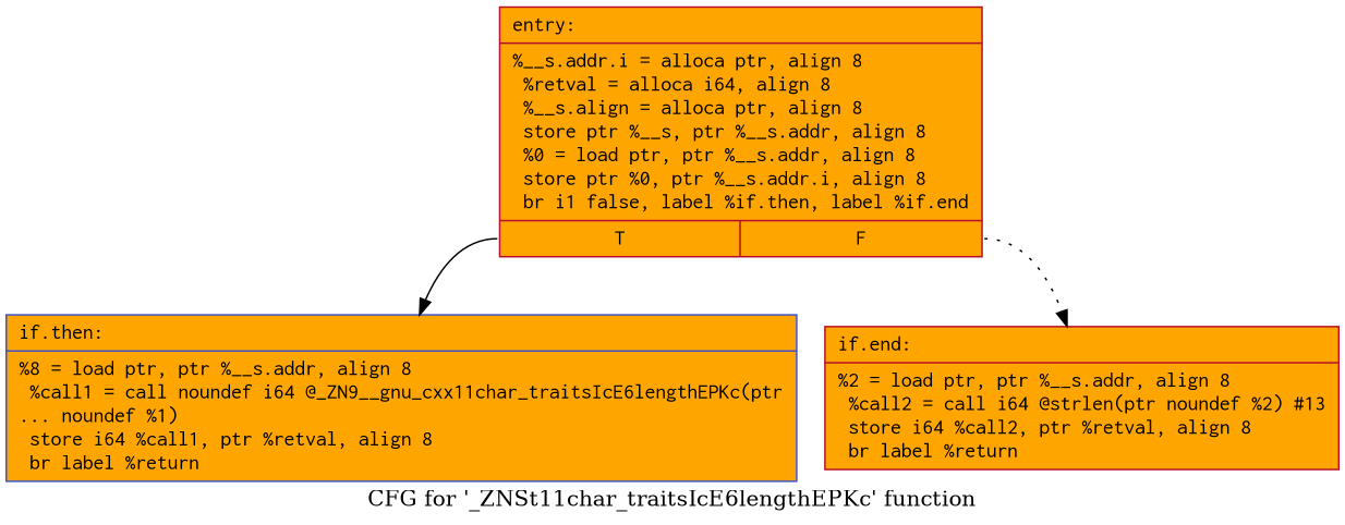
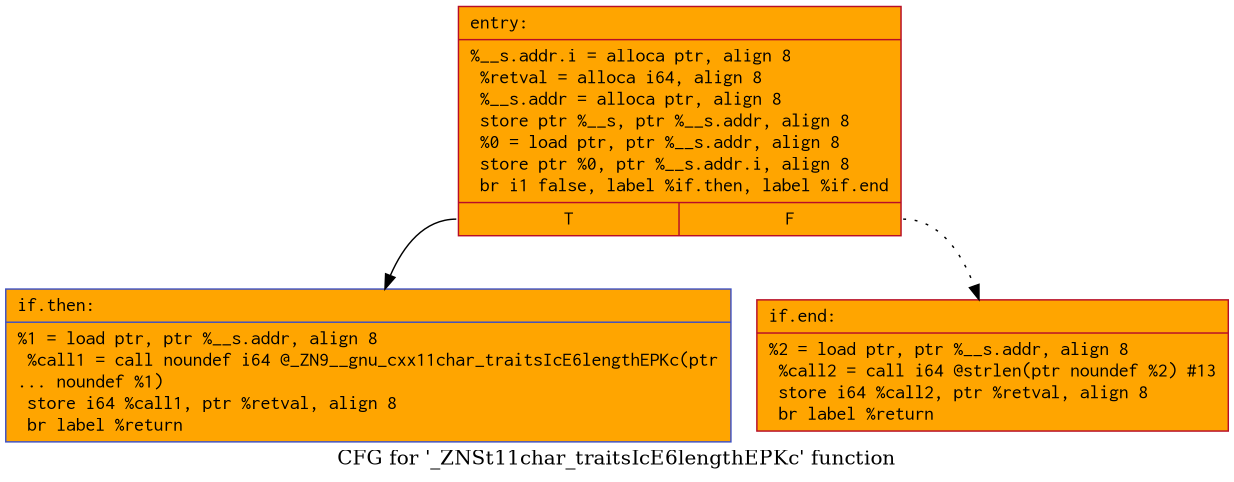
  digraph {
    label="CFG for '_ZNSt11char_traitsIcE6lengthEPKc' function"
    node [color="#b70d28ff" fillcolor=orange fontname=Courier shape=record style=filled]
-   n1 [label="{entry:\l|  %__s.addr.i = alloca ptr, align 8\l  %retval = alloca i64, align 8\l  %__s.align = alloca ptr, align 8\l  store ptr %__s, ptr %__s.addr, align 8\l  %0 = load ptr, ptr %__s.addr, align 8\l  store ptr %0, ptr %__s.addr.i, align 8\l  br i1 false, label %if.then, label %if.end\l|{<s0>T|<s1>F}}"]
-   n2 [color="#3d50c3ff" label="{if.then:\l|  %8 = load ptr, ptr %__s.addr, align 8\l  %call1 = call noundef i64 @_ZN9__gnu_cxx11char_traitsIcE6lengthEPKc(ptr\l... noundef %1)\l  store i64 %call1, ptr %retval, align 8\l  br label %return\l}"]
+   n1 [label="{entry:\l|  %__s.addr.i = alloca ptr, align 8\l  %retval = alloca i64, align 8\l  %__s.addr = alloca ptr, align 8\l  store ptr %__s, ptr %__s.addr, align 8\l  %0 = load ptr, ptr %__s.addr, align 8\l  store ptr %0, ptr %__s.addr.i, align 8\l  br i1 false, label %if.then, label %if.end\l|{<s0>T|<s1>F}}"]
+   n2 [color="#3d50c3ff" label="{if.then:\l|  %1 = load ptr, ptr %__s.addr, align 8\l  %call1 = call noundef i64 @_ZN9__gnu_cxx11char_traitsIcE6lengthEPKc(ptr\l... noundef %1)\l  store i64 %call1, ptr %retval, align 8\l  br label %return\l}"]
    n3 [label="{if.end:\l|  %2 = load ptr, ptr %__s.addr, align 8\l  %call2 = call i64 @strlen(ptr noundef %2) #13\l  store i64 %call2, ptr %retval, align 8\l  br label %return\l}"]
    n1 -> n2 [style=solid tailport=s0]
    n1 -> n3 [style=dotted tailport=s1]
  }
